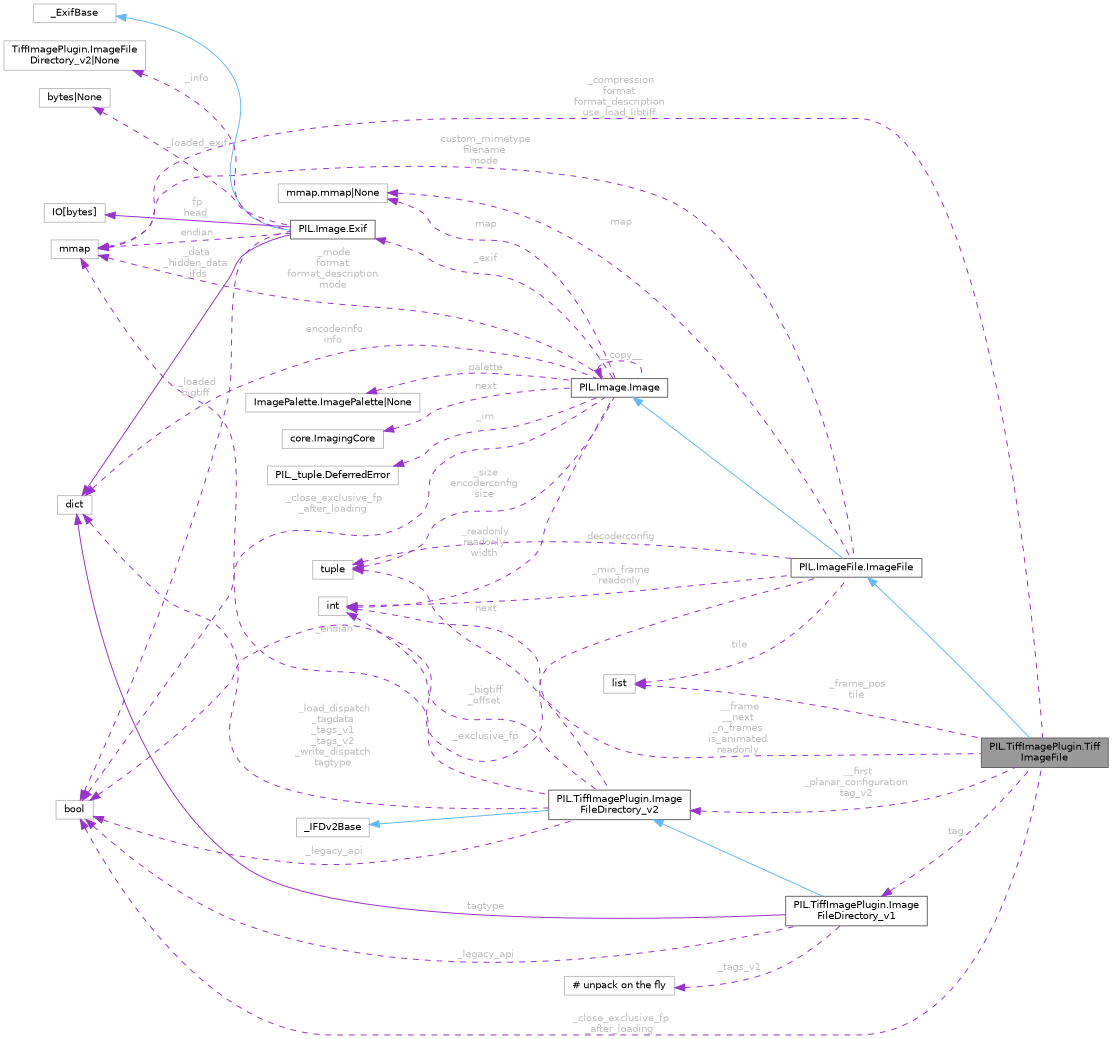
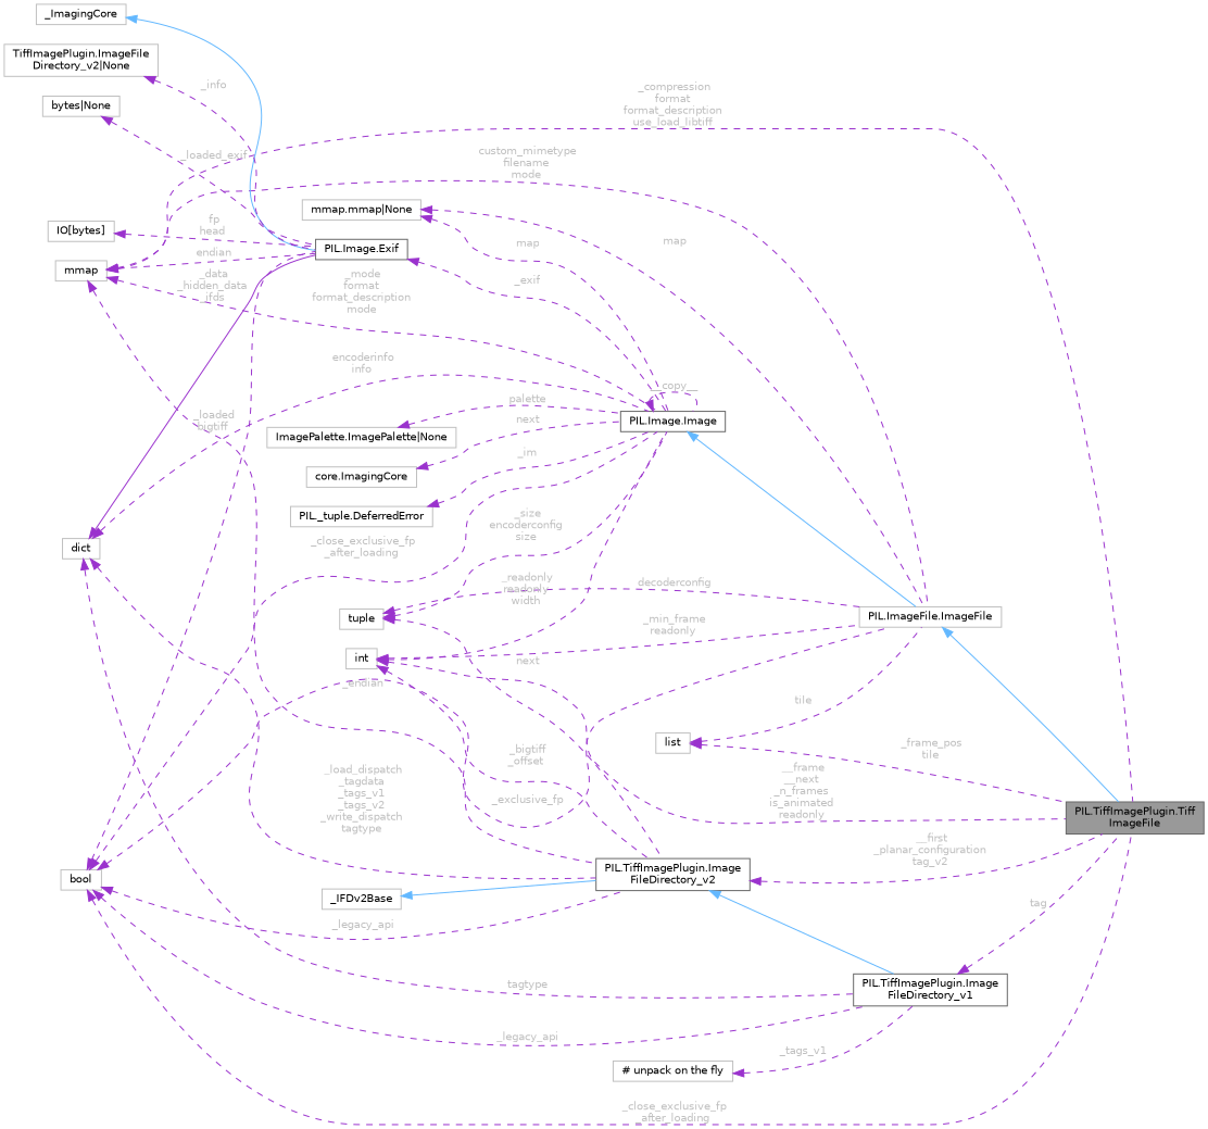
  digraph {
    rankdir=LR
    node [color=grey75 fillcolor=white fontname=Helvetica fontsize=10 shape=box style=filled]
    edge [color=darkorchid3 dir=back fontname=Helvetica fontsize=10 labelfontname=Helvetica labelfontsize=10 style=dashed fontcolor=grey]
    n1 [color=gray40 fillcolor=grey60 fontcolor=black height=0.2 label="PIL.TiffImagePlugin.Tiff\lImageFile" width=0.4]
-   n2 [color=gray40 height=0.2 label="PIL.ImageFile.ImageFile" width=0.4]
+   n2 [height=0.2 label="PIL.ImageFile.ImageFile" width=0.4]
    n3 [color=gray40 height=0.2 label="PIL.Image.Image" width=0.4]
    n4 [height=0.2 label=mmap width=0.4]
    n5 [color=gray40 height=0.2 label="PIL.Image.Exif" width=0.4]
    n6 [color=gray40 height=0.2 label="PIL.TiffImagePlugin.Image\lFileDirectory_v2" width=0.4]
    n7 [color=gray40 height=0.2 label="PIL.TiffImagePlugin.Image\lFileDirectory_v1" width=0.4]
    n8 [height=0.2 label=bool width=0.4]
    n9 [height=0.2 label="PIL._tuple.DeferredError" width=0.4]
    n10 [height=0.2 label=tuple width=0.4]
    n11 [height=0.2 label="ImagePalette.ImagePalette\|None" width=0.4]
    n12 [height=0.2 label=dict width=0.4]
    n13 [height=0.2 label=int width=0.4]
-   n14 [height=0.2 label=_ExifBase width=0.4]
+   n14 [height=0.2 label=_ImagingCore width=0.4]
    n15 [height=0.2 label="TiffImagePlugin.ImageFile\lDirectory_v2\|None" width=0.4]
    n16 [height=0.2 label="bytes\|None" width=0.4]
    n17 [height=0.2 label="IO[bytes]" width=0.4]
    n18 [height=0.2 label="mmap.mmap\|None" width=0.4]
    n19 [height=0.2 label="core.ImagingCore" width=0.4]
    n20 [height=0.2 label=list width=0.4]
    n21 [height=0.2 label=_IFDv2Base width=0.4]
    n22 [height=0.2 label="# unpack on the fly" width=0.4]
    n2 -> n1 [color=steelblue1 style=solid fontcolor=""]
    n3 -> n2 [color=steelblue1 style=solid fontcolor=""]
    n3 -> n3 [label=" __copy__"]
    n4 -> n1 [label=" _compression\nformat\nformat_description\nuse_load_libtiff"]
    n4 -> n2 [label=" custom_mimetype\nfilename\nmode"]
    n4 -> n3 [label=" _mode\nformat\nformat_description\nmode"]
    n4 -> n5 [label=" endian"]
    n4 -> n6 [label=" _endian"]
    n5 -> n3 [label=" _exif"]
    n6 -> n1 [label=" __first\n_planar_configuration\ntag_v2"]
    n6 -> n7 [color=steelblue1 style=solid fontcolor=""]
    n7 -> n1 [label=" tag"]
    n8 -> n1 [label=" _close_exclusive_fp\l_after_loading"]
    n8 -> n2 [label=" _exclusive_fp"]
    n8 -> n3 [label=" _close_exclusive_fp\l_after_loading"]
    n8 -> n5 [label=" _loaded\nbigtiff"]
    n8 -> n6 [label=" _legacy_api"]
    n8 -> n7 [label=" _legacy_api"]
    n9 -> n3 [label=" _im"]
    n10 -> n2 [label=" decoderconfig"]
    n10 -> n3 [label=" _size\nencoderconfig\nsize"]
    n10 -> n6 [label=" next"]
    n11 -> n3 [label=" palette"]
    n12 -> n3 [label=" encoderinfo\ninfo"]
    n12 -> n5 [label=" _data\n_hidden_data\n_ifds" style=solid]
    n12 -> n6 [label=" _load_dispatch\n_tagdata\n_tags_v1\n_tags_v2\n_write_dispatch\ntagtype"]
-   n12 -> n7 [label=" tagtype" style=solid]
+   n12 -> n7 [label=" tagtype"]
    n13 -> n1 [label=" __frame\n__next\n_n_frames\nis_animated\nreadonly"]
    n13 -> n2 [label=" _min_frame\nreadonly"]
    n13 -> n3 [label=" _readonly\nreadonly\nwidth"]
    n13 -> n6 [label=" _bigtiff\n_offset"]
    n14 -> n5 [color=steelblue1 style=solid fontcolor=""]
    n15 -> n5 [label=" _info"]
    n16 -> n5 [label=" _loaded_exif"]
-   n17 -> n5 [label=" fp\nhead" style=solid]
+   n17 -> n5 [label=" fp\nhead"]
    n18 -> n2 [label=" map"]
    n18 -> n3 [label=" map"]
    n19 -> n3 [label=" next"]
    n20 -> n1 [label=" _frame_pos\ntile"]
    n20 -> n2 [label=" tile"]
    n21 -> n6 [color=steelblue1 style=solid fontcolor=""]
    n22 -> n7 [label=" _tags_v1"]
  }
